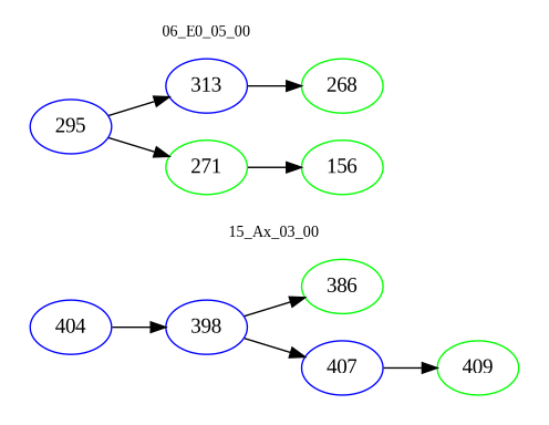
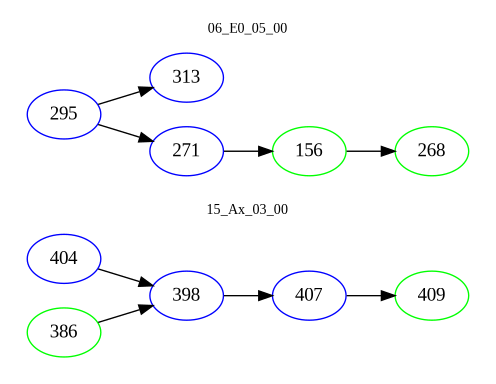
  digraph {
    fontname="Liberation Serif"
    rankdir=LR
    node [color=blue fontname="Liberation Serif"]
    edge [color=black fontname="Liberation Serif"]
    n1 [label=404]
    n2 [label=398]
    n3 [label=407]
    n4 [color=green label=386]
    n5 [color=green label=409]
    n6 [label=295]
-   n7 [color=green label=271]
+   n7 [label=271]
    n8 [label=313]
    n9 [color=green label=156]
    n10 [color=green label=268]
    subgraph cluster_1 {
      color=white
      fontsize=10
      label="15_Ax_03_00"
      n1
      n2
      n3
      n4
      n5
    }
    subgraph cluster_2 {
      color=white
      fontsize=10
      label="06_E0_05_00"
      n6
      n7
      n8
      n9
      n10
    }
    n1 -> n2
    n2 -> n3
-   n2 -> n4
+   n4 -> n2
    n3 -> n5
    n6 -> n7
    n6 -> n8
    n7 -> n9
-   n8 -> n10
+   n9 -> n10
  }
